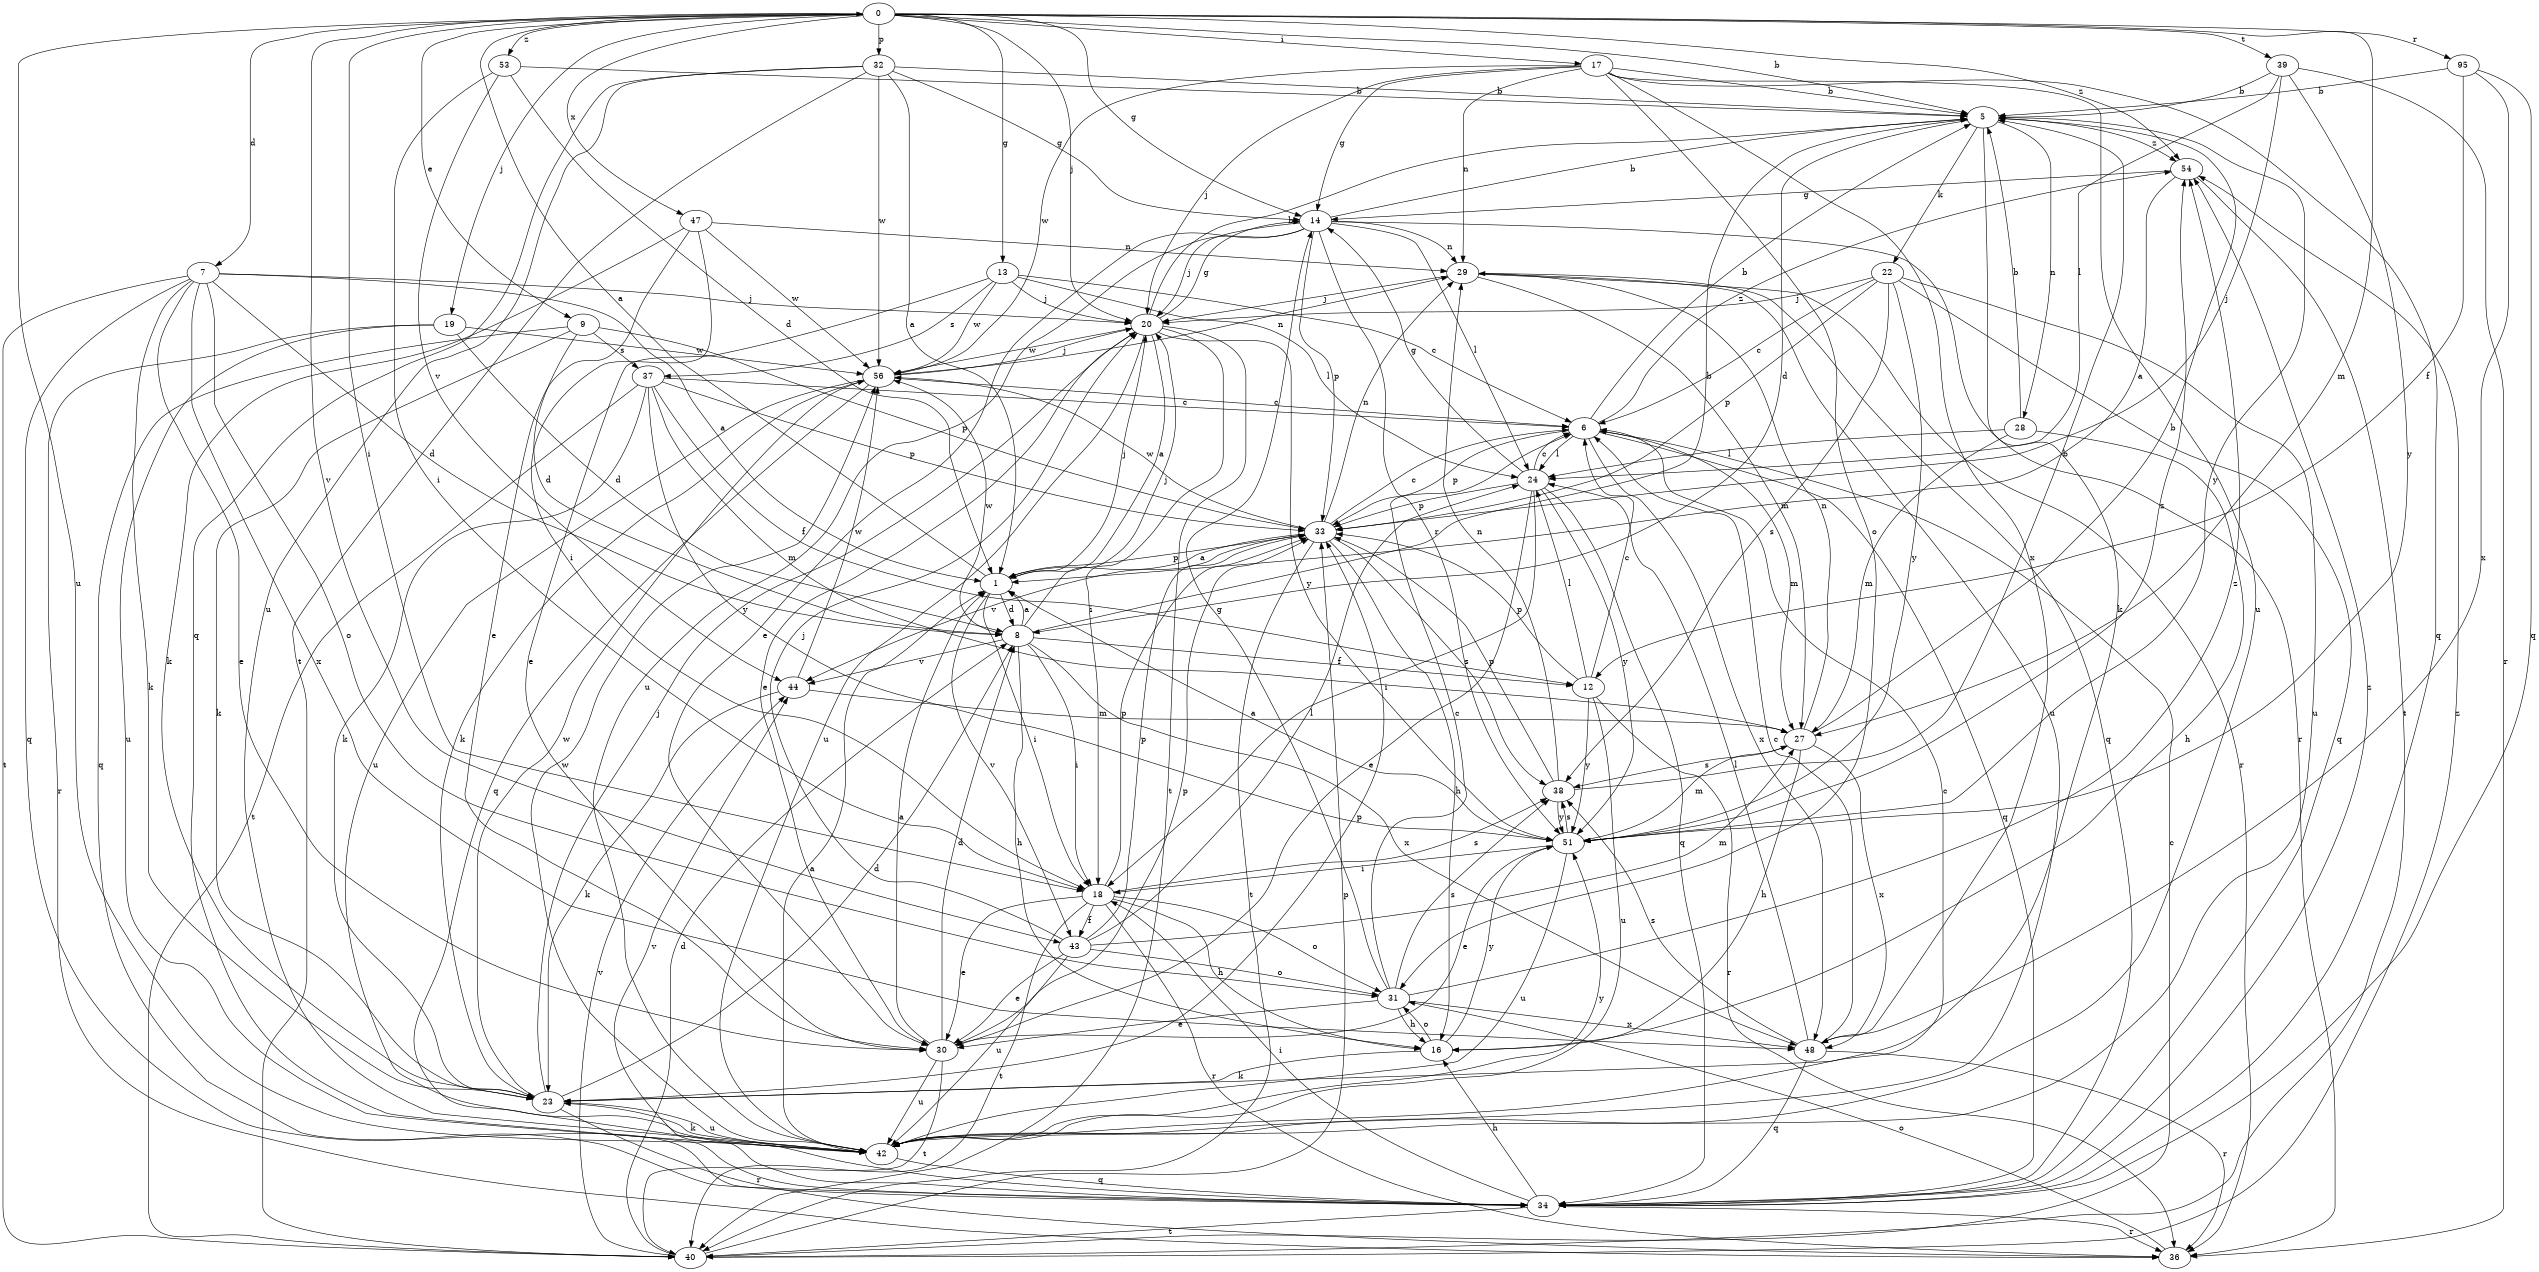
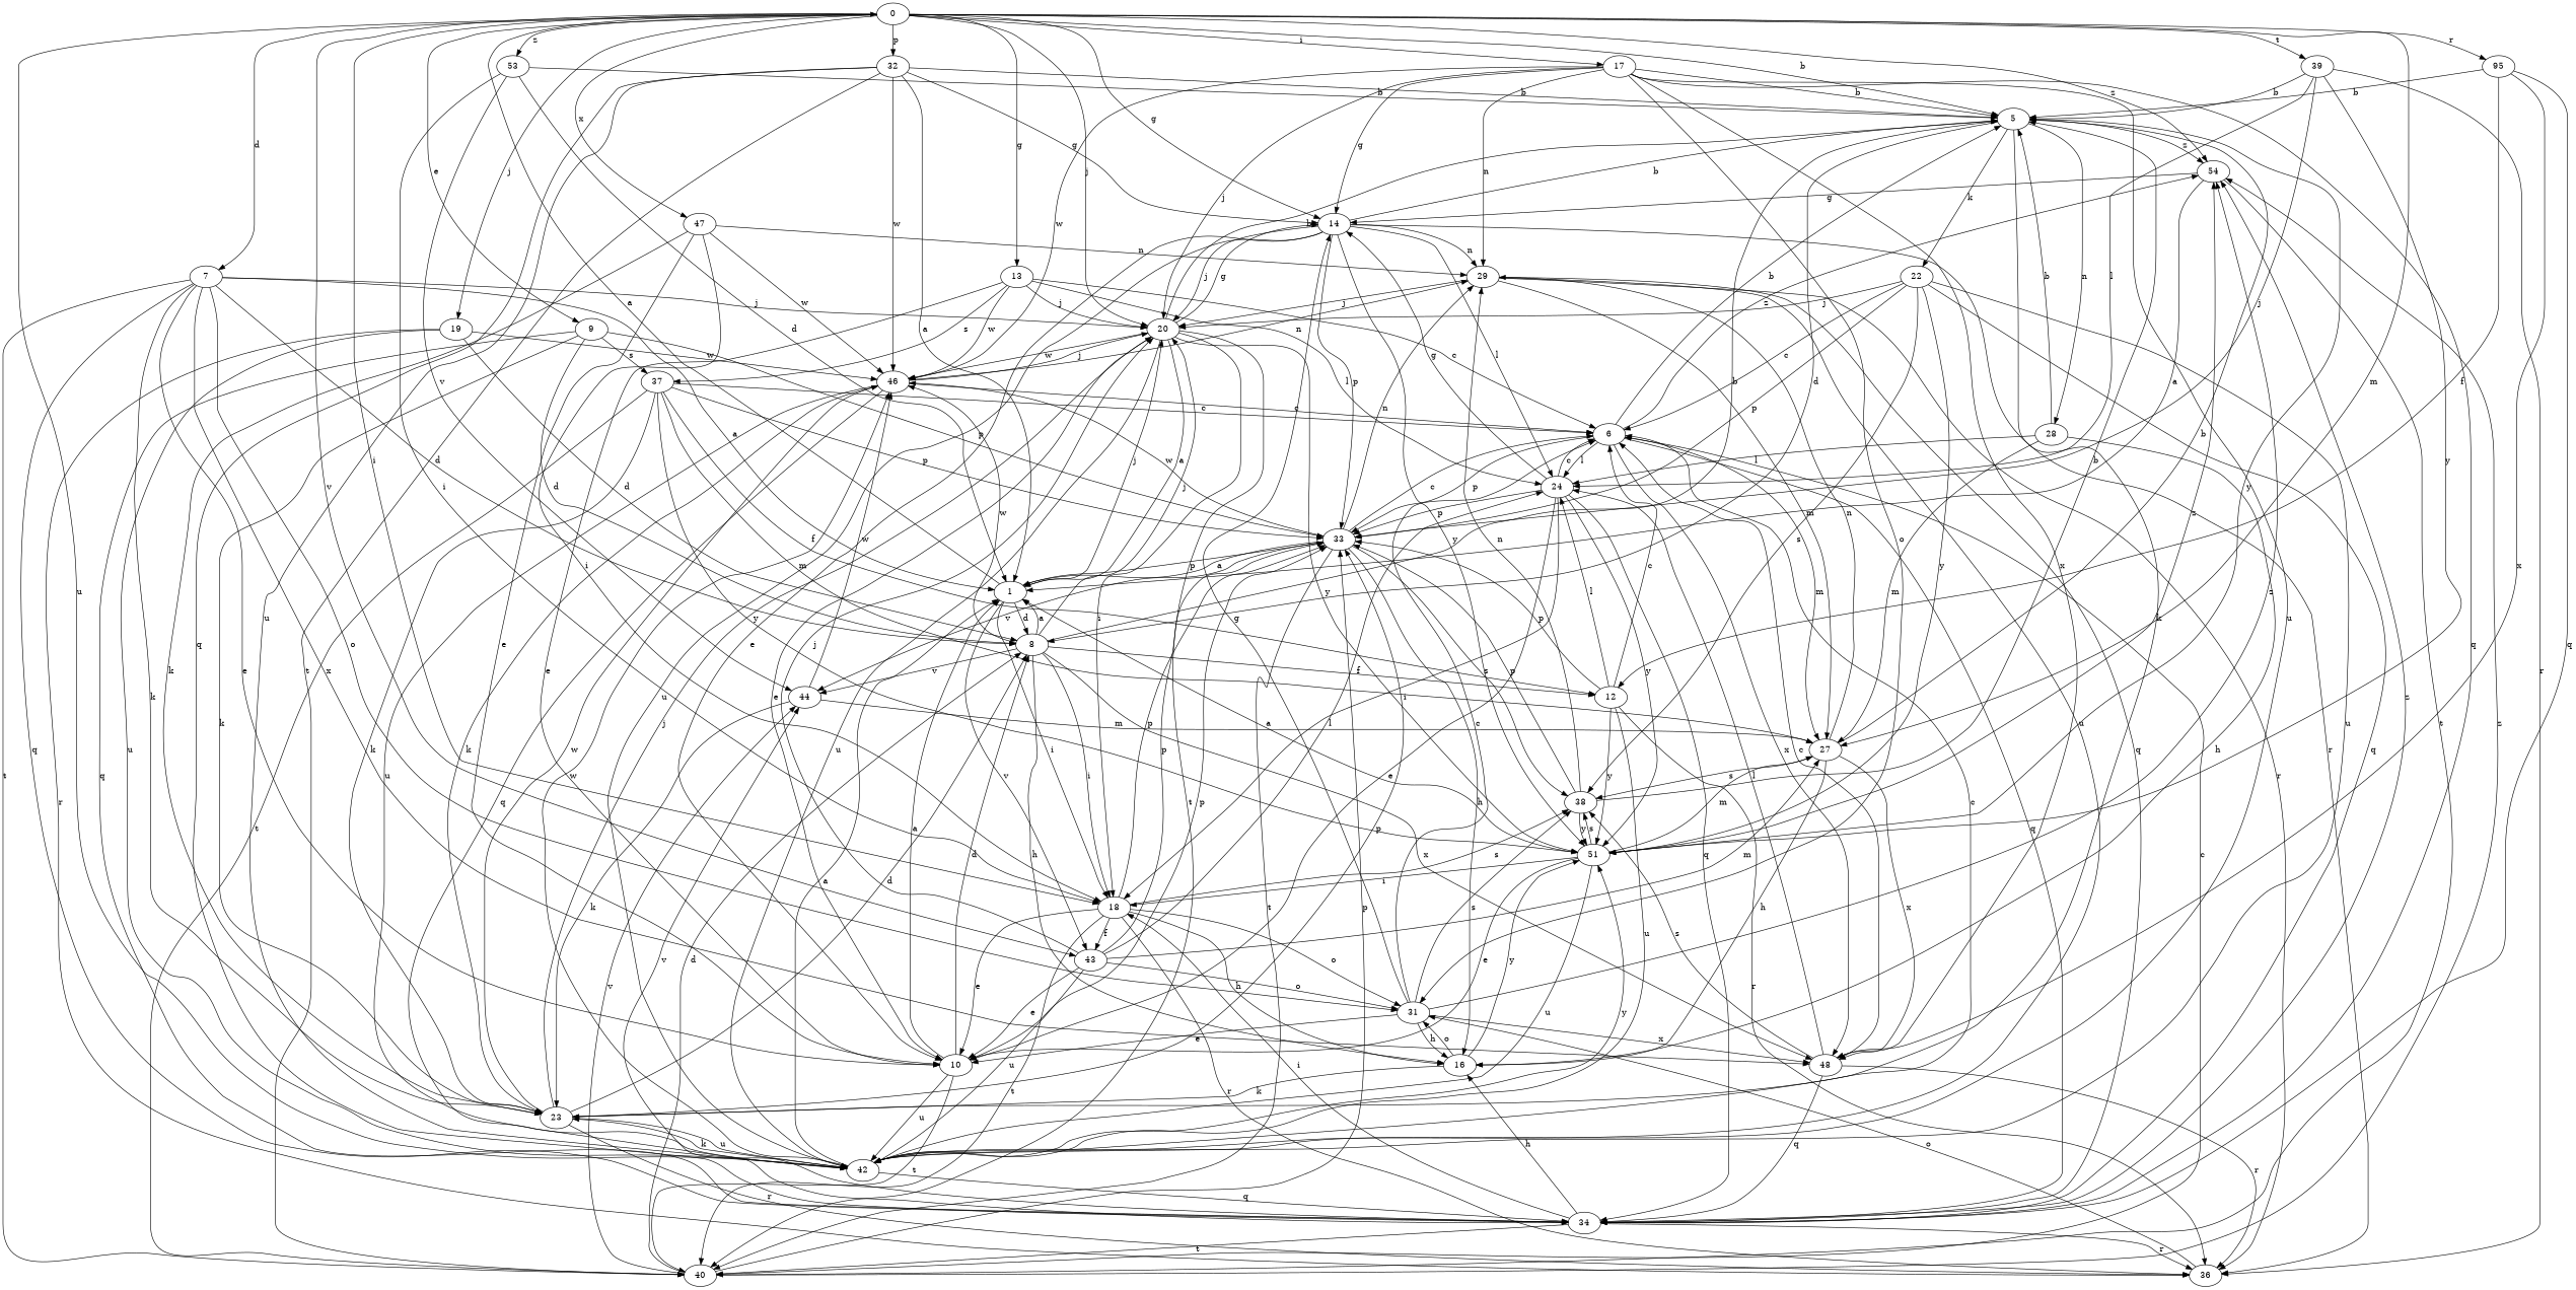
  strict digraph {
    0
    5
    7
    9
    13
    14
    17
    18
    19
    20
    27
    32
    n13 [label=95]
    39
    42
    43
    47
    53
    54
    8
    22
    23
    28
    51
    1
    34
    48
-   10 [label=30]
+   10
    31
    40
    33
    37
    6
    24
-   46 [label=56]
+   46
    36
    29
    16
    38
    12
    44
    0 -> 5 [label=b]
    0 -> 7 [label=d]
    0 -> 9 [label=e]
    0 -> 13 [label=g]
    0 -> 14 [label=g]
    0 -> 17 [label=i]
    0 -> 18 [label=i]
    0 -> 19 [label=j]
    0 -> 20 [label=j]
    0 -> 27 [label=m]
    0 -> 32 [label=p]
    0 -> n13 [label=r]
    0 -> 39 [label=t]
    0 -> 42 [label=u]
    0 -> 43 [label=v]
    0 -> 47 [label=x]
    0 -> 53 [label=z]
    0 -> 54 [label=z]
    5 -> 54 [label=z]
    5 -> 8 [label=d]
    5 -> 22 [label=k]
    5 -> 23 [label=k]
    5 -> 28 [label=n]
    5 -> 51 [label=y]
    7 -> 20 [label=j]
    7 -> 8 [label=d]
    7 -> 23 [label=k]
    7 -> 1 [label=a]
    7 -> 34 [label=q]
    7 -> 48 [label=x]
    7 -> 10 [label=e]
    7 -> 31 [label=o]
    7 -> 40 [label=t]
    9 -> 8 [label=d]
    9 -> 23 [label=k]
    9 -> 34 [label=q]
    9 -> 33 [label=p]
    9 -> 37 [label=s]
    13 -> 20 [label=j]
    13 -> 10 [label=e]
    13 -> 37 [label=s]
    13 -> 6 [label=c]
    13 -> 24 [label=l]
    13 -> 46 [label=w]
    14 -> 5 [label=b]
    14 -> 20 [label=j]
    14 -> 42 [label=u]
-   14 -> 51 [label=r]
+   14 -> 51 [label=y]
    14 -> 10 [label=e]
    14 -> 33 [label=p]
    14 -> 24 [label=l]
    14 -> 36 [label=r]
    14 -> 29 [label=n]
    17 -> 5 [label=b]
    17 -> 14 [label=g]
    17 -> 20 [label=j]
    17 -> 42 [label=u]
    17 -> 34 [label=q]
    17 -> 48 [label=x]
    17 -> 31 [label=o]
    17 -> 46 [label=w]
    17 -> 29 [label=n]
    18 -> 43 [label=f]
    18 -> 10 [label=e]
    18 -> 31 [label=o]
    18 -> 40 [label=t]
    18 -> 33 [label=p]
    18 -> 36 [label=r]
    18 -> 16 [label=h]
    18 -> 38 [label=s]
    19 -> 42 [label=u]
    19 -> 8 [label=d]
    19 -> 46 [label=w]
    19 -> 36 [label=r]
    20 -> 5 [label=b]
    20 -> 14 [label=g]
    20 -> 18 [label=i]
    20 -> 42 [label=u]
    20 -> 51 [label=y]
    20 -> 1 [label=a]
    20 -> 10 [label=e]
    20 -> 40 [label=t]
    20 -> 46 [label=w]
    27 -> 5 [label=b]
    27 -> 48 [label=x]
    27 -> 29 [label=n]
    27 -> 16 [label=h]
    27 -> 38 [label=s]
    32 -> 5 [label=b]
    32 -> 14 [label=g]
    32 -> 42 [label=u]
    32 -> 1 [label=a]
    32 -> 34 [label=q]
    32 -> 40 [label=t]
    32 -> 46 [label=w]
    n13 -> 5 [label=b]
    n13 -> 34 [label=q]
    n13 -> 48 [label=x]
    n13 -> 12 [label=f]
    39 -> 5 [label=b]
    39 -> 51 [label=y]
    39 -> 33 [label=j]
    39 -> 24 [label=l]
    39 -> 36 [label=r]
    42 -> 23 [label=k]
    42 -> 51 [label=y]
    42 -> 1 [label=a]
    42 -> 34 [label=q]
    42 -> 6 [label=c]
    42 -> 46 [label=w]
    43 -> 20 [label=j]
    43 -> 27 [label=m]
    43 -> 42 [label=u]
    43 -> 10 [label=e]
    43 -> 31 [label=o]
    43 -> 33 [label=p]
    43 -> 24 [label=l]
    47 -> 18 [label=i]
    47 -> 23 [label=k]
    47 -> 10 [label=e]
    47 -> 46 [label=w]
    47 -> 29 [label=n]
    53 -> 5 [label=b]
    53 -> 18 [label=i]
    53 -> 1 [label=d]
    53 -> 44 [label=v]
    54 -> 14 [label=g]
    54 -> 1 [label=a]
    54 -> 40 [label=t]
    8 -> 5 [label=b]
    8 -> 18 [label=i]
    8 -> 20 [label=j]
    8 -> 1 [label=a]
    8 -> 48 [label=x]
    8 -> 46 [label=w]
    8 -> 16 [label=h]
    8 -> 12 [label=f]
    8 -> 44 [label=v]
    22 -> 20 [label=j]
    22 -> 42 [label=u]
    22 -> 51 [label=y]
    22 -> 34 [label=q]
    22 -> 33 [label=p]
    22 -> 6 [label=c]
    22 -> 38 [label=s]
    23 -> 20 [label=j]
    23 -> 42 [label=u]
    23 -> 8 [label=d]
    23 -> 33 [label=p]
    23 -> 46 [label=w]
    23 -> 36 [label=r]
    28 -> 5 [label=b]
    28 -> 27 [label=m]
    28 -> 24 [label=l]
    28 -> 16 [label=h]
    51 -> 18 [label=i]
    51 -> 27 [label=m]
    51 -> 42 [label=u]
    51 -> 54 [label=z]
    51 -> 1 [label=a]
    51 -> 10 [label=e]
    51 -> 38 [label=s]
    1 -> 0 [label=a]
    1 -> 18 [label=i]
    1 -> 20 [label=j]
    1 -> 43 [label=v]
    1 -> 8 [label=d]
    1 -> 33 [label=p]
    34 -> 18 [label=i]
    34 -> 54 [label=z]
    34 -> 40 [label=t]
    34 -> 36 [label=r]
    34 -> 16 [label=h]
    34 -> 44 [label=v]
    48 -> 34 [label=q]
    48 -> 6 [label=c]
    48 -> 24 [label=l]
    48 -> 36 [label=r]
    48 -> 38 [label=s]
    10 -> 42 [label=u]
    10 -> 8 [label=d]
    10 -> 1 [label=a]
    10 -> 40 [label=t]
    10 -> 33 [label=p]
    31 -> 14 [label=g]
    31 -> 54 [label=z]
    31 -> 48 [label=x]
    31 -> 10 [label=e]
    31 -> 6 [label=c]
    31 -> 16 [label=h]
    31 -> 38 [label=s]
    40 -> 54 [label=z]
    40 -> 8 [label=d]
    40 -> 33 [label=p]
    40 -> 6 [label=c]
    40 -> 44 [label=v]
    33 -> 1 [label=a]
    33 -> 40 [label=t]
    33 -> 6 [label=c]
    33 -> 46 [label=w]
    33 -> 29 [label=n]
    33 -> 16 [label=h]
    33 -> 38 [label=s]
    33 -> 44 [label=v]
    37 -> 27 [label=m]
    37 -> 23 [label=k]
    37 -> 51 [label=y]
    37 -> 40 [label=t]
    37 -> 33 [label=p]
    37 -> 6 [label=c]
    37 -> 12 [label=f]
    6 -> 5 [label=b]
    6 -> 27 [label=m]
    6 -> 54 [label=z]
    6 -> 34 [label=q]
    6 -> 48 [label=x]
    6 -> 33 [label=p]
    6 -> 24 [label=l]
    24 -> 14 [label=g]
    24 -> 18 [label=i]
    24 -> 51 [label=y]
    24 -> 34 [label=q]
    24 -> 10 [label=e]
    24 -> 33 [label=p]
    24 -> 6 [label=c]
    46 -> 20 [label=j]
    46 -> 42 [label=u]
    46 -> 23 [label=k]
    46 -> 34 [label=q]
    46 -> 6 [label=c]
    46 -> 29 [label=n]
    36 -> 31 [label=o]
    29 -> 20 [label=j]
    29 -> 27 [label=m]
    29 -> 42 [label=u]
    29 -> 34 [label=q]
    29 -> 36 [label=r]
    16 -> 23 [label=k]
    16 -> 51 [label=y]
    16 -> 31 [label=o]
    38 -> 5 [label=b]
    38 -> 51 [label=y]
    38 -> 33 [label=p]
    38 -> 29 [label=n]
    12 -> 42 [label=u]
    12 -> 51 [label=y]
    12 -> 33 [label=p]
    12 -> 6 [label=c]
    12 -> 24 [label=l]
    12 -> 36 [label=r]
    44 -> 27 [label=m]
    44 -> 23 [label=k]
    44 -> 46 [label=w]
  }
